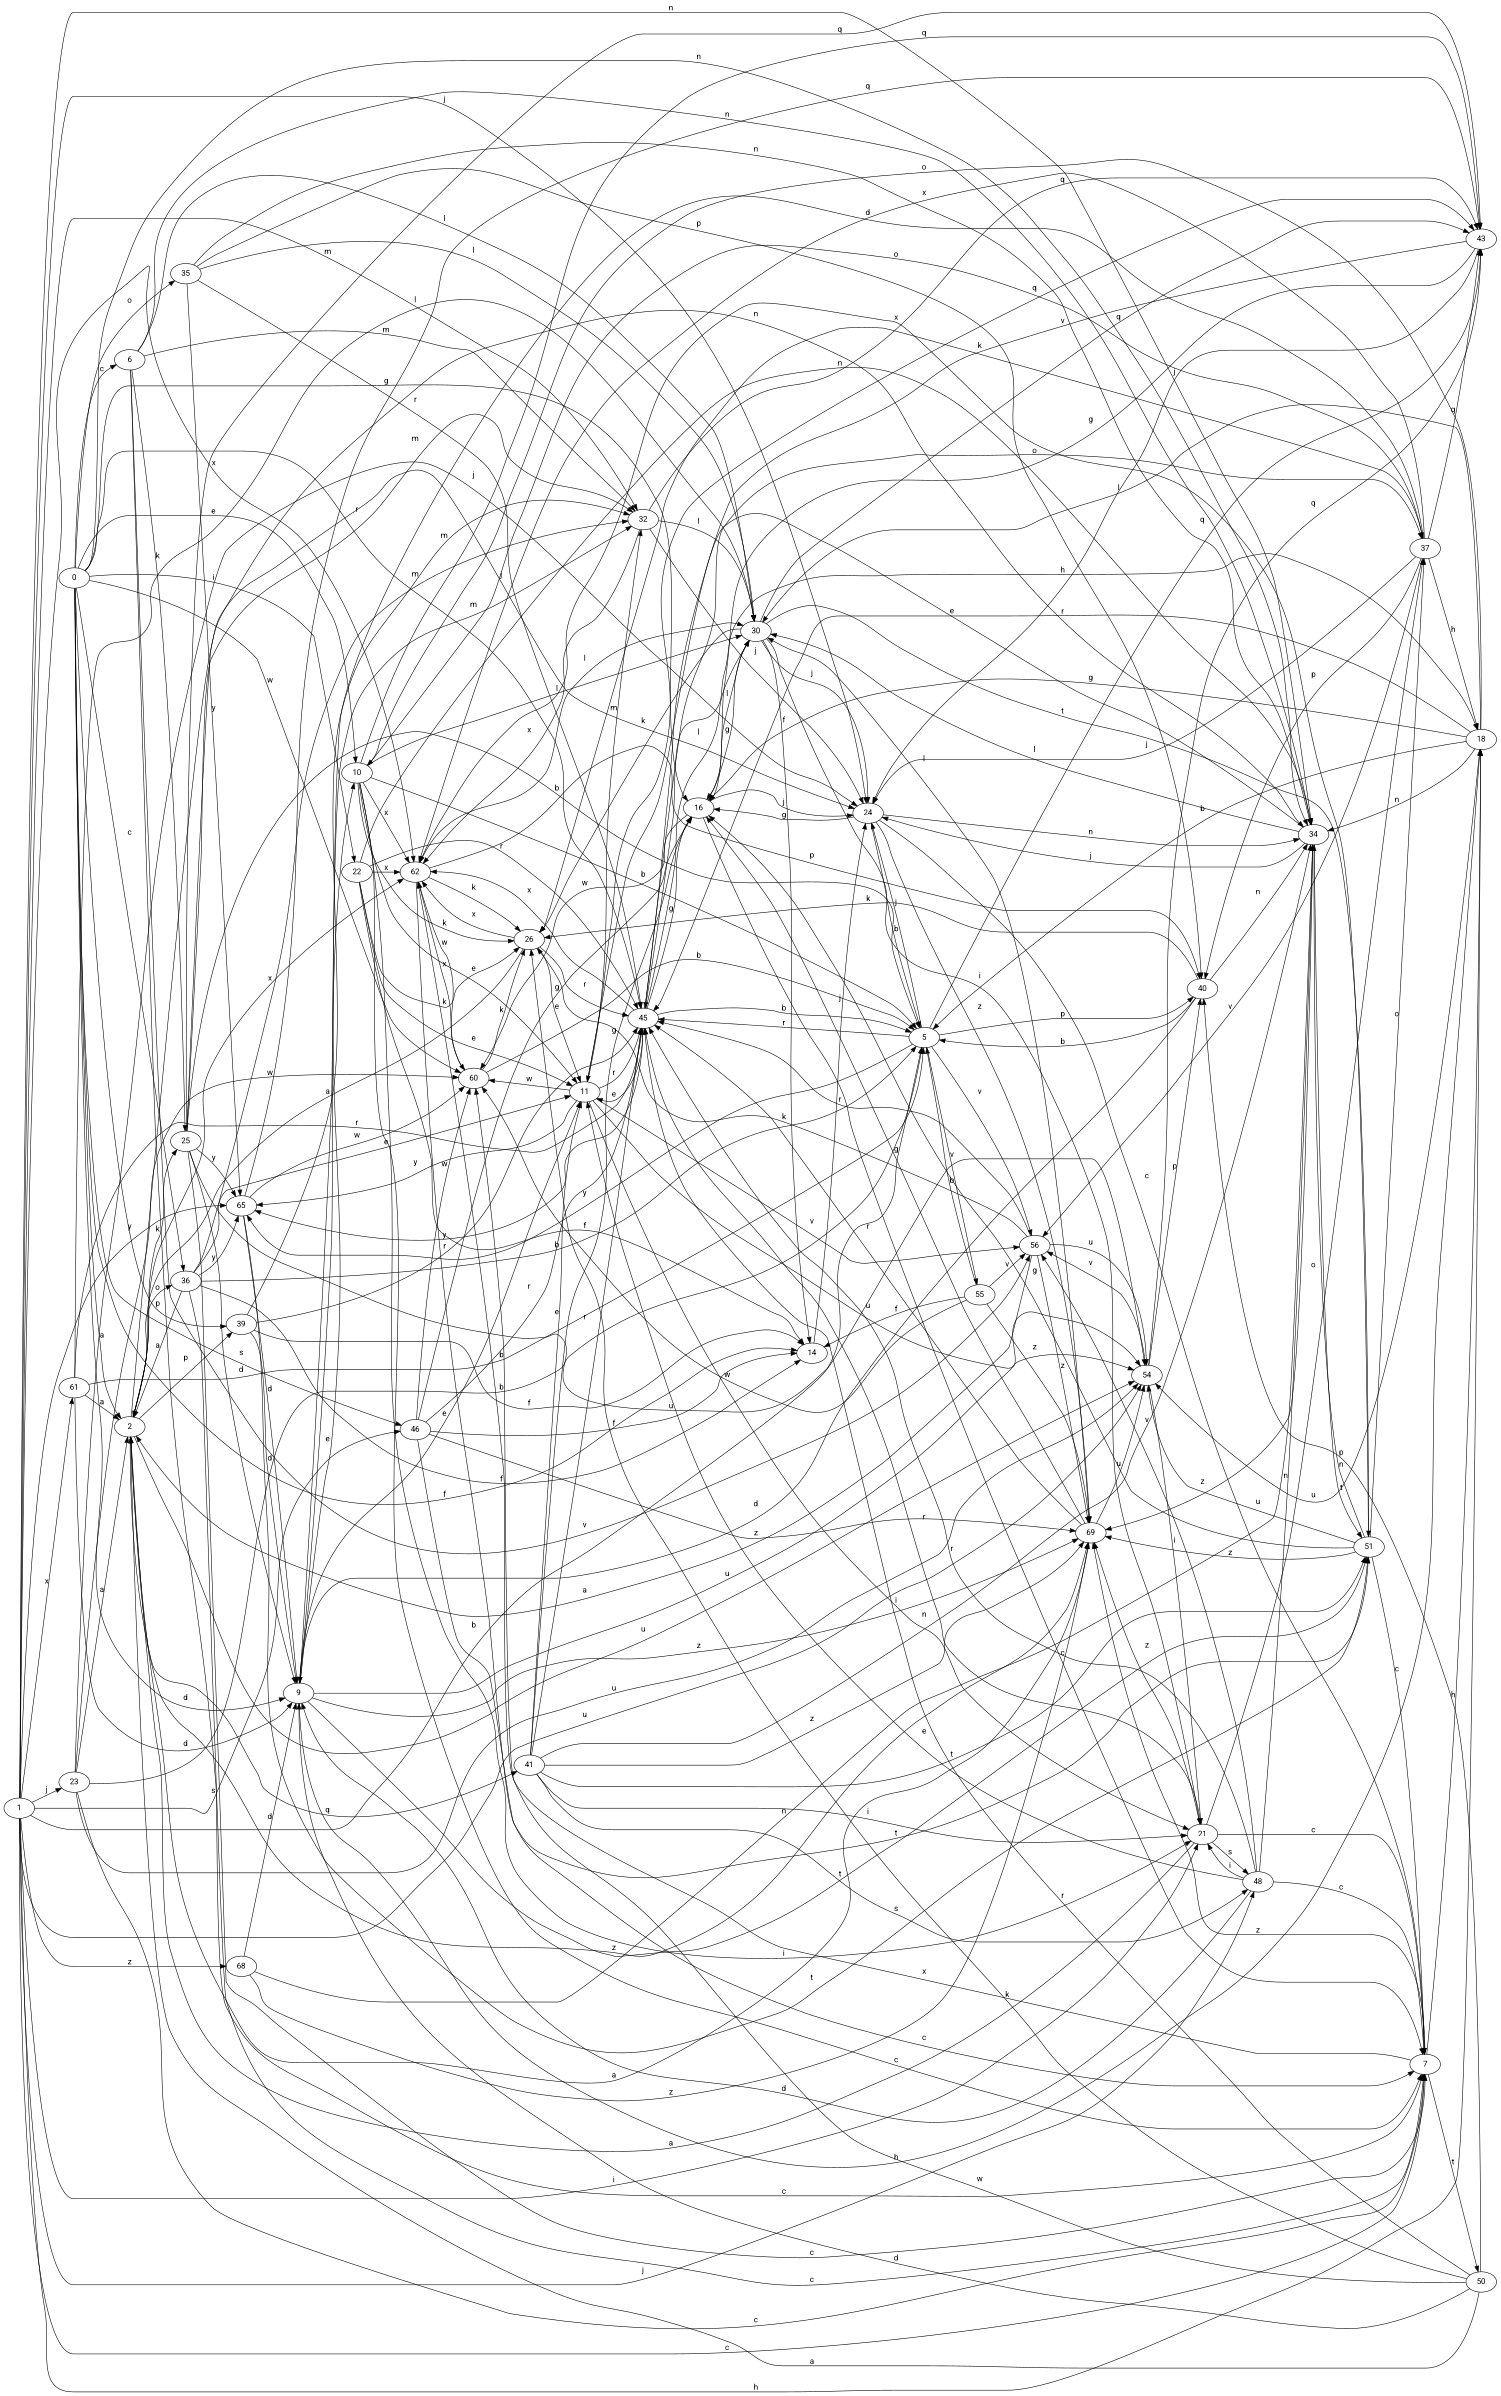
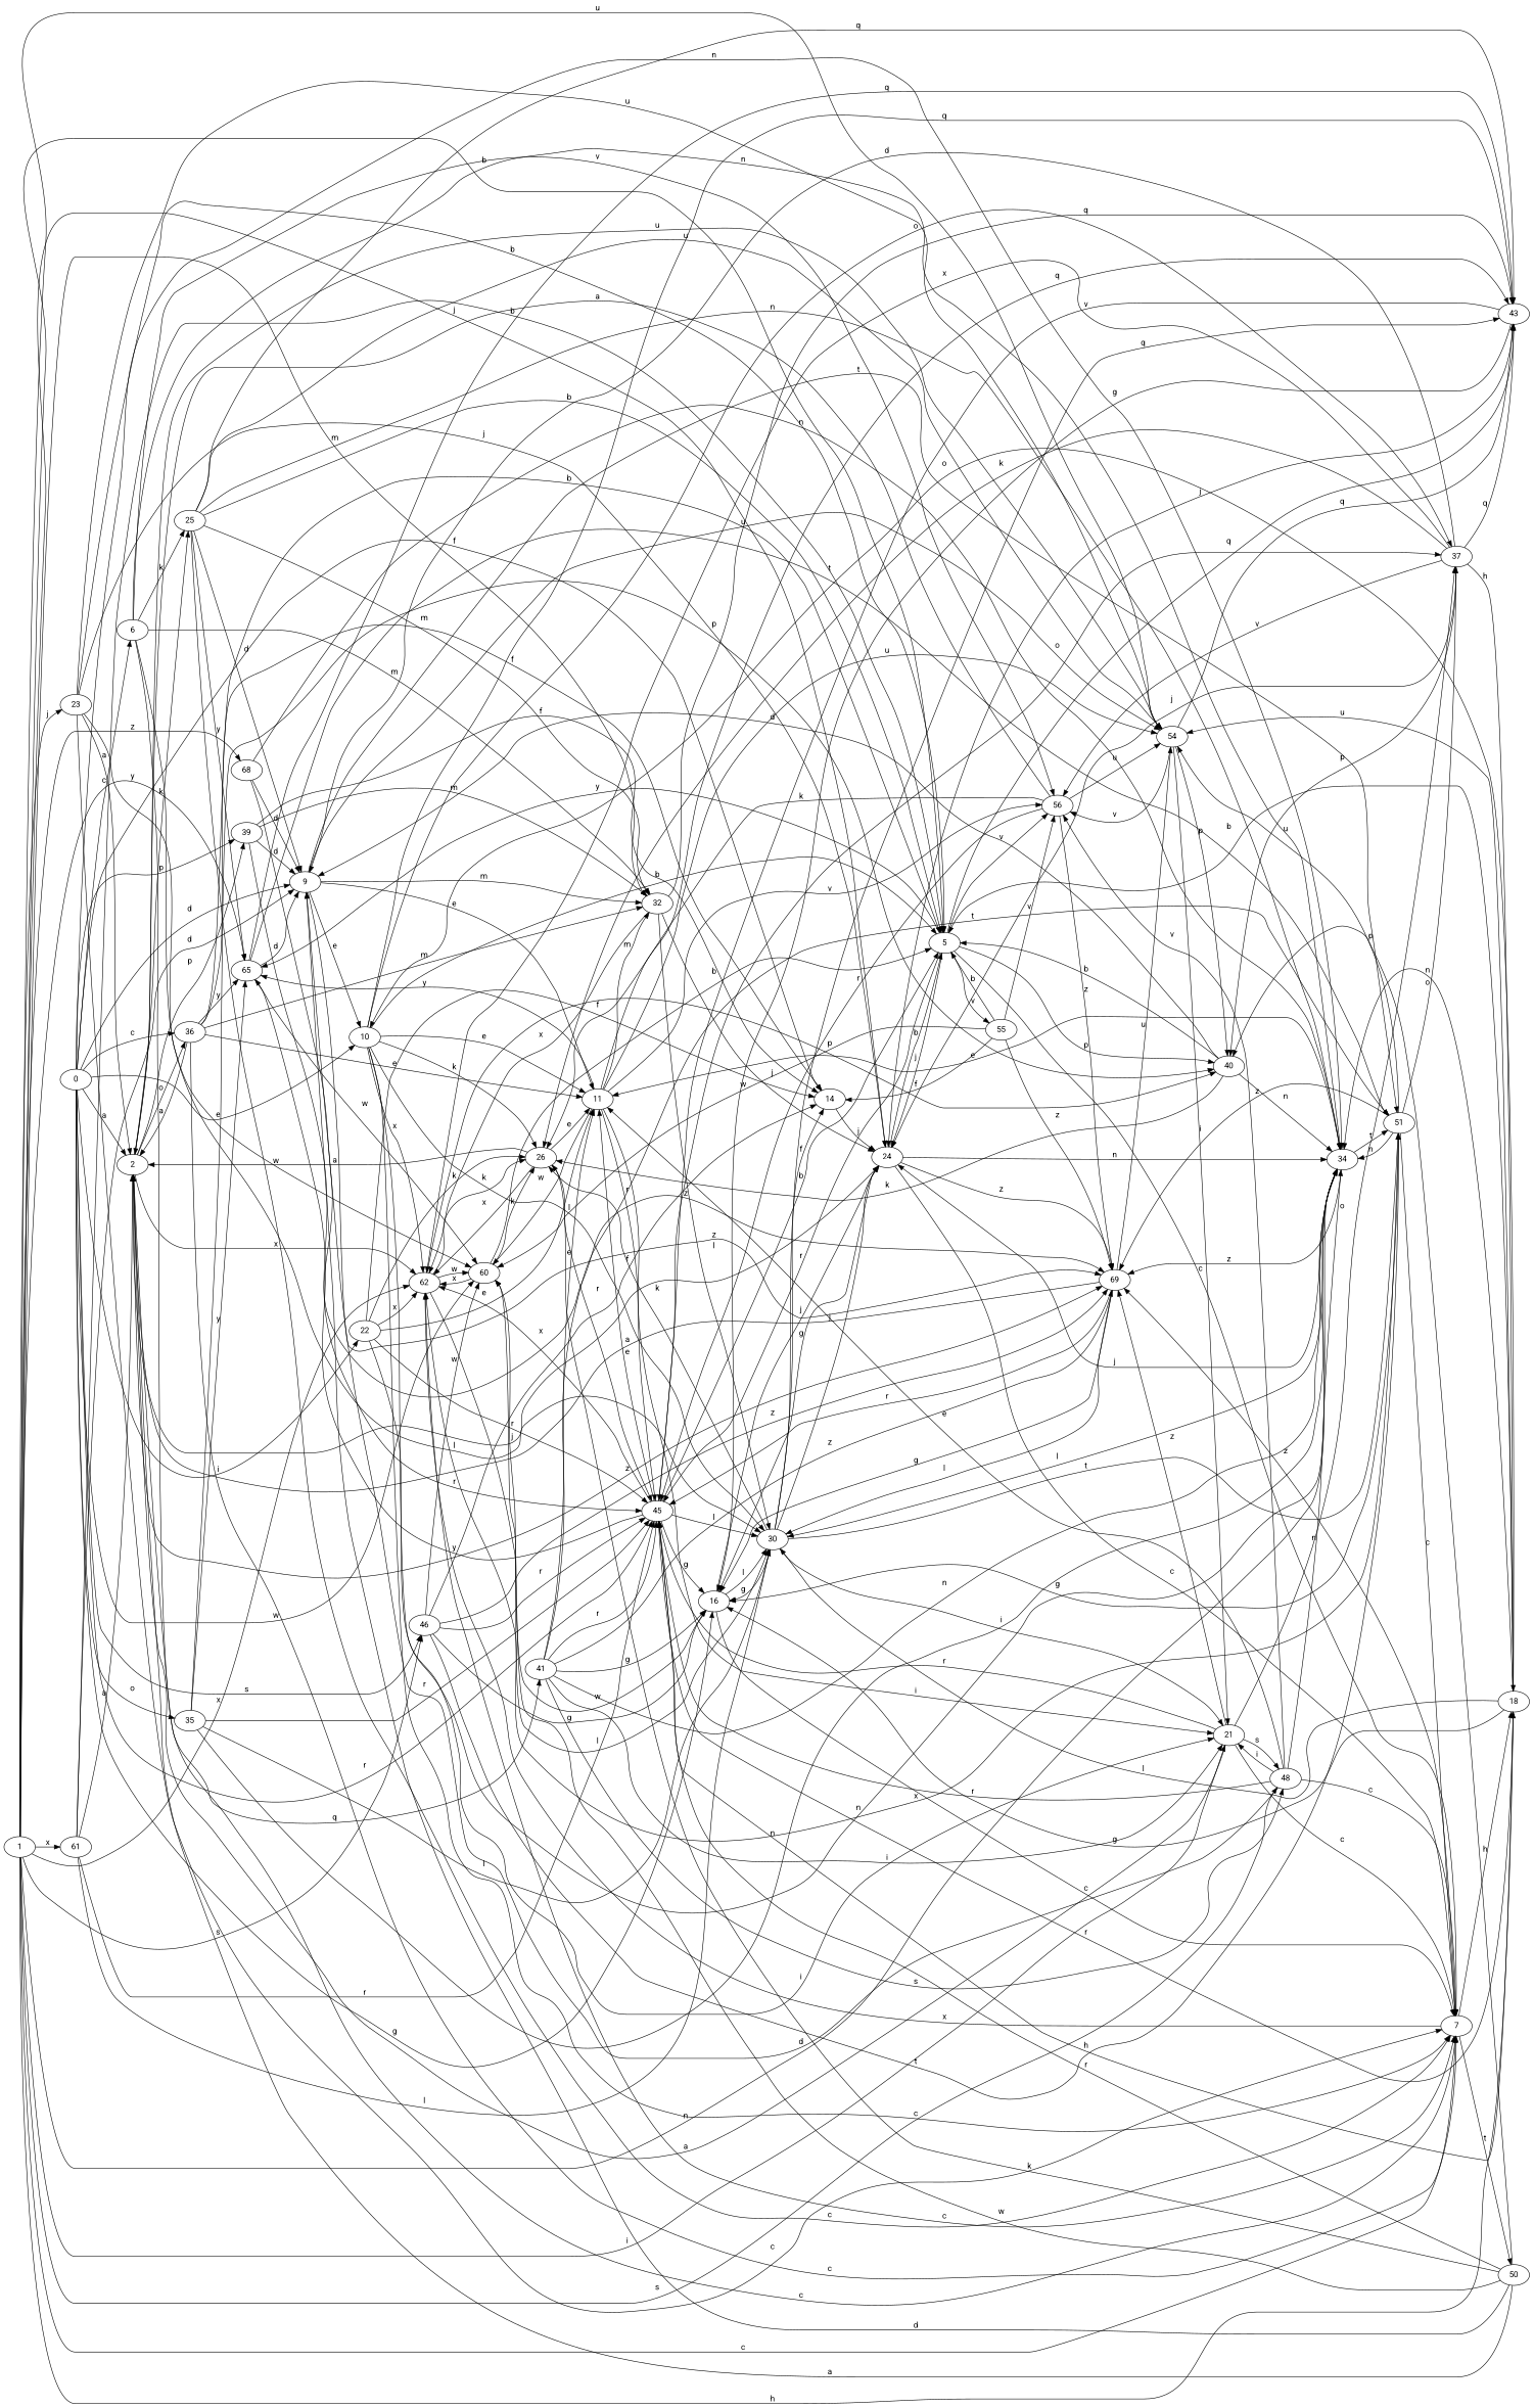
  strict digraph {
    fontname=Roboto
    rankdir=LR
    node [fontname=Roboto]
    edge [fontname=Roboto]
    0
    2
    6
    9
    10
    14
    16
    n8 [label=22]
    34
    35
    36
    39
    45
    46
    60
    24
    54
    62
    25
    41
    69
    7
    32
    56
    30
    18
    11
    51
    5
    21
    43
    26
    37
    65
    40
    1
    23
    48
    61
    68
    55
    50
    0 -> 2 [label=a]
    0 -> 6 [label=c]
    0 -> 9 [label=d]
    0 -> 10 [label=e]
    0 -> 14 [label=f]
    0 -> 16 [label=g]
    0 -> n8 [label=i]
    0 -> 34 [label=n]
    0 -> 35 [label=o]
    0 -> 36 [label=c]
    0 -> 39 [label=p]
    0 -> 45 [label=r]
    0 -> 46 [label=s]
    0 -> 60 [label=w]
    2 -> 36 [label=o]
    2 -> 39 [label=p]
    2 -> 24 [label=j]
    2 -> 54 [label=u]
    2 -> 62 [label=x]
    2 -> 25 [label=k]
    2 -> 41 [label=q]
    2 -> 69 [label=z]
    6 -> 34 [label=n]
    6 -> 25 [label=k]
    6 -> 7 [label=c]
    6 -> 32 [label=m]
    6 -> 56 [label=v]
    6 -> 30 [label=l]
    9 -> 10 [label=e]
    9 -> 54 [label=u]
    9 -> 69 [label=z]
    9 -> 32 [label=m]
-   9 -> 18 [label=h]
    9 -> 11 [label=e]
    9 -> 51 [label=t]
    10 -> 62 [label=x]
    10 -> 7 [label=c]
    10 -> 30 [label=l]
    10 -> 11 [label=e]
    10 -> 5 [label=b]
    10 -> 21 [label=i]
    10 -> 43 [label=q]
    10 -> 26 [label=k]
    10 -> 37 [label=o]
    14 -> 24 [label=j]
    16 -> 60 [label=w]
    16 -> 24 [label=j]
    16 -> 7 [label=c]
    16 -> 30 [label=l]
    n8 -> 14 [label=f]
    n8 -> 34 [label=n]
    n8 -> 45 [label=r]
    n8 -> 62 [label=x]
    n8 -> 11 [label=e]
    n8 -> 26 [label=k]
    34 -> 24 [label=j]
    34 -> 69 [label=z]
    34 -> 30 [label=l]
    34 -> 11 [label=e]
    34 -> 51 [label=t]
    35 -> 34 [label=n]
    35 -> 45 [label=r]
    35 -> 30 [label=l]
    35 -> 65 [label=y]
    35 -> 40 [label=p]
    36 -> 2 [label=a]
    36 -> 14 [label=f]
    36 -> 7 [label=c]
    36 -> 32 [label=m]
    36 -> 11 [label=e]
    36 -> 5 [label=b]
    36 -> 65 [label=y]
    39 -> 9 [label=d]
    39 -> 14 [label=f]
    39 -> 45 [label=r]
    39 -> 32 [label=m]
    45 -> 16 [label=g]
    45 -> 62 [label=x]
    45 -> 30 [label=l]
    45 -> 18 [label=h]
    45 -> 11 [label=e]
    45 -> 5 [label=b]
    45 -> 37 [label=o]
    45 -> 65 [label=y]
    46 -> 14 [label=f]
    46 -> 16 [label=g]
    46 -> 45 [label=r]
    46 -> 60 [label=w]
    46 -> 69 [label=z]
    46 -> 51 [label=t]
    60 -> 62 [label=x]
    60 -> 5 [label=b]
    60 -> 26 [label=k]
    24 -> 16 [label=g]
    24 -> 34 [label=n]
    24 -> 69 [label=z]
    24 -> 7 [label=c]
    24 -> 5 [label=b]
    54 -> 56 [label=v]
    54 -> 21 [label=i]
    54 -> 43 [label=q]
    54 -> 40 [label=p]
    62 -> 60 [label=w]
    62 -> 7 [label=c]
    62 -> 30 [label=l]
    62 -> 26 [label=k]
    62 -> 40 [label=p]
    25 -> 9 [label=d]
    25 -> 34 [label=n]
    25 -> 54 [label=u]
    25 -> 7 [label=c]
    25 -> 32 [label=m]
    25 -> 5 [label=b]
    25 -> 43 [label=q]
    25 -> 65 [label=y]
    41 -> 16 [label=g]
    41 -> 34 [label=n]
    41 -> 45 [label=r]
    41 -> 69 [label=z]
    41 -> 11 [label=e]
    41 -> 51 [label=t]
    41 -> 21 [label=i]
    41 -> 48 [label=s]
    69 -> 2 [label=a]
    69 -> 16 [label=g]
    69 -> 45 [label=r]
    69 -> 54 [label=u]
    69 -> 30 [label=l]
    7 -> 62 [label=x]
    7 -> 69 [label=z]
    7 -> 18 [label=h]
    7 -> 50 [label=t]
    32 -> 24 [label=j]
    32 -> 62 [label=x]
    32 -> 30 [label=l]
    32 -> 43 [label=q]
    56 -> 2 [label=a]
    56 -> 45 [label=r]
    56 -> 54 [label=u]
    56 -> 69 [label=z]
    56 -> 26 [label=k]
    30 -> 14 [label=f]
    30 -> 16 [label=g]
    30 -> 24 [label=j]
    30 -> 51 [label=t]
    30 -> 21 [label=i]
    30 -> 43 [label=q]
    30 -> 26 [label=k]
    18 -> 10 [label=o]
    18 -> 16 [label=g]
    18 -> 34 [label=n]
    18 -> 45 [label=r]
    18 -> 54 [label=u]
    18 -> 30 [label=l]
    18 -> 5 [label=b]
    11 -> 45 [label=r]
    11 -> 60 [label=w]
    11 -> 54 [label=u]
    11 -> 32 [label=m]
    11 -> 56 [label=v]
    11 -> 21 [label=i]
    11 -> 43 [label=q]
    11 -> 65 [label=y]
    51 -> 16 [label=g]
    51 -> 34 [label=n]
    51 -> 54 [label=u]
    51 -> 62 [label=x]
    51 -> 69 [label=z]
    51 -> 7 [label=c]
    51 -> 37 [label=o]
    5 -> 45 [label=r]
    5 -> 24 [label=j]
+   5 -> 7 [label=c]
    5 -> 56 [label=v]
    5 -> 43 [label=q]
    5 -> 65 [label=y]
    5 -> 40 [label=p]
    5 -> 55 [label=v]
    21 -> 2 [label=a]
    21 -> 45 [label=r]
    21 -> 69 [label=z]
    21 -> 7 [label=c]
    21 -> 37 [label=o]
    21 -> 48 [label=s]
    43 -> 16 [label=g]
    43 -> 45 [label=v]
    43 -> 24 [label=j]
    26 -> 2 [label=a]
    26 -> 45 [label=r]
    26 -> 62 [label=x]
    26 -> 11 [label=e]
    37 -> 9 [label=d]
    37 -> 24 [label=j]
    37 -> 62 [label=x]
    37 -> 56 [label=v]
    37 -> 18 [label=h]
    37 -> 43 [label=q]
    37 -> 26 [label=k]
    37 -> 40 [label=p]
    65 -> 9 [label=d]
    65 -> 60 [label=w]
    65 -> 51 [label=t]
    65 -> 43 [label=q]
    40 -> 9 [label=d]
    40 -> 34 [label=n]
    40 -> 5 [label=b]
    40 -> 26 [label=k]
    1 -> 34 [label=n]
    1 -> 46 [label=s]
    1 -> 24 [label=j]
    1 -> 54 [label=u]
    1 -> 62 [label=x]
    1 -> 7 [label=c]
    1 -> 32 [label=m]
    1 -> 18 [label=h]
    1 -> 5 [label=b]
    1 -> 21 [label=i]
    1 -> 65 [label=y]
    1 -> 23 [label=j]
-   1 -> 48 [label=j]
+   1 -> 48 [label=s]
    1 -> 61 [label=x]
    1 -> 68 [label=z]
    23 -> 2 [label=a]
    23 -> 60 [label=w]
    23 -> 24 [label=j]
    23 -> 54 [label=u]
    23 -> 7 [label=c]
    23 -> 5 [label=b]
    48 -> 9 [label=d]
    48 -> 34 [label=n]
    48 -> 45 [label=r]
    48 -> 7 [label=c]
    48 -> 56 [label=v]
    48 -> 11 [label=e]
    48 -> 21 [label=i]
    61 -> 2 [label=a]
    61 -> 9 [label=d]
    61 -> 45 [label=r]
    61 -> 30 [label=l]
    61 -> 5 [label=b]
    68 -> 9 [label=d]
    68 -> 34 [label=n]
    68 -> 69 [label=z]
    55 -> 14 [label=f]
    55 -> 60 [label=w]
    55 -> 69 [label=z]
    55 -> 56 [label=v]
    55 -> 5 [label=b]
    50 -> 2 [label=a]
    50 -> 9 [label=d]
    50 -> 45 [label=r]
    50 -> 60 [label=w]
    50 -> 26 [label=k]
    50 -> 40 [label=p]
  }
